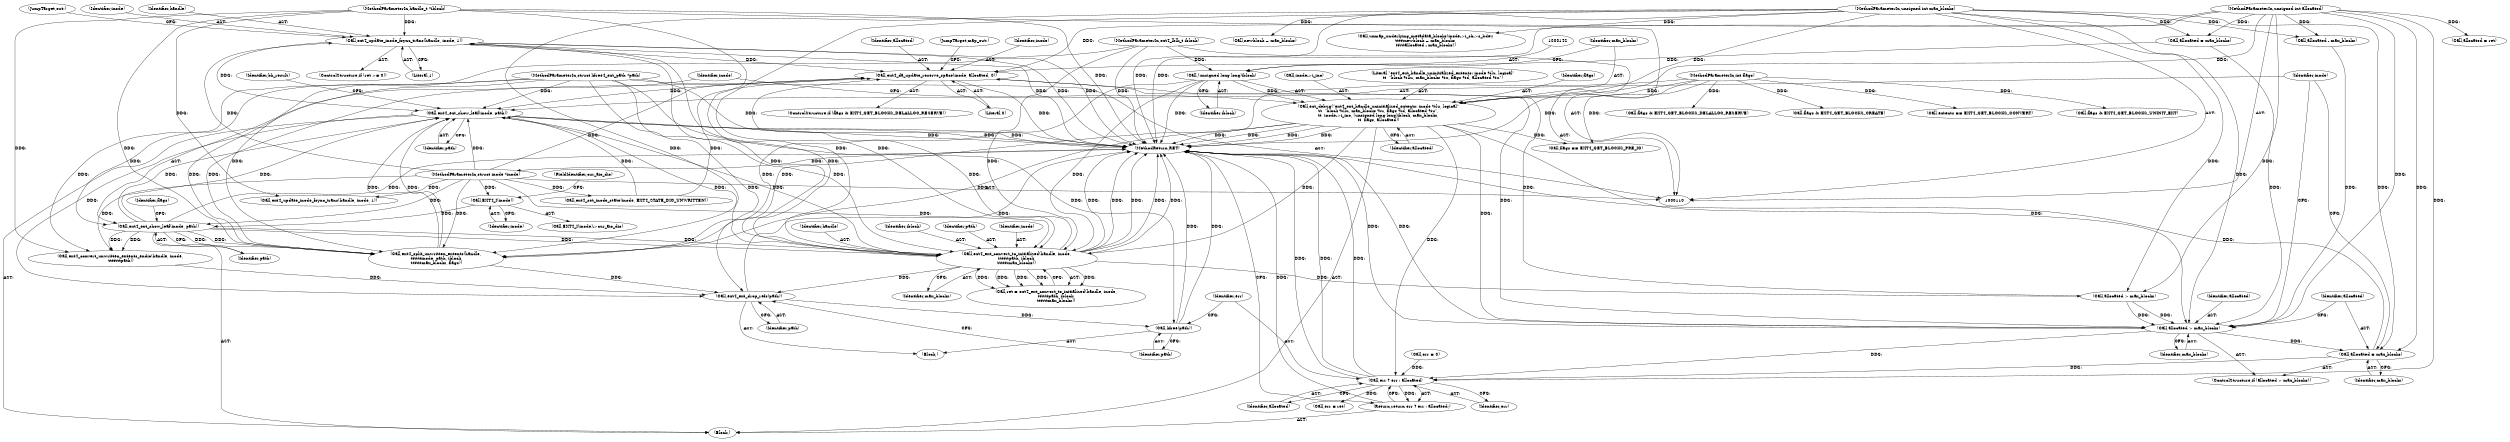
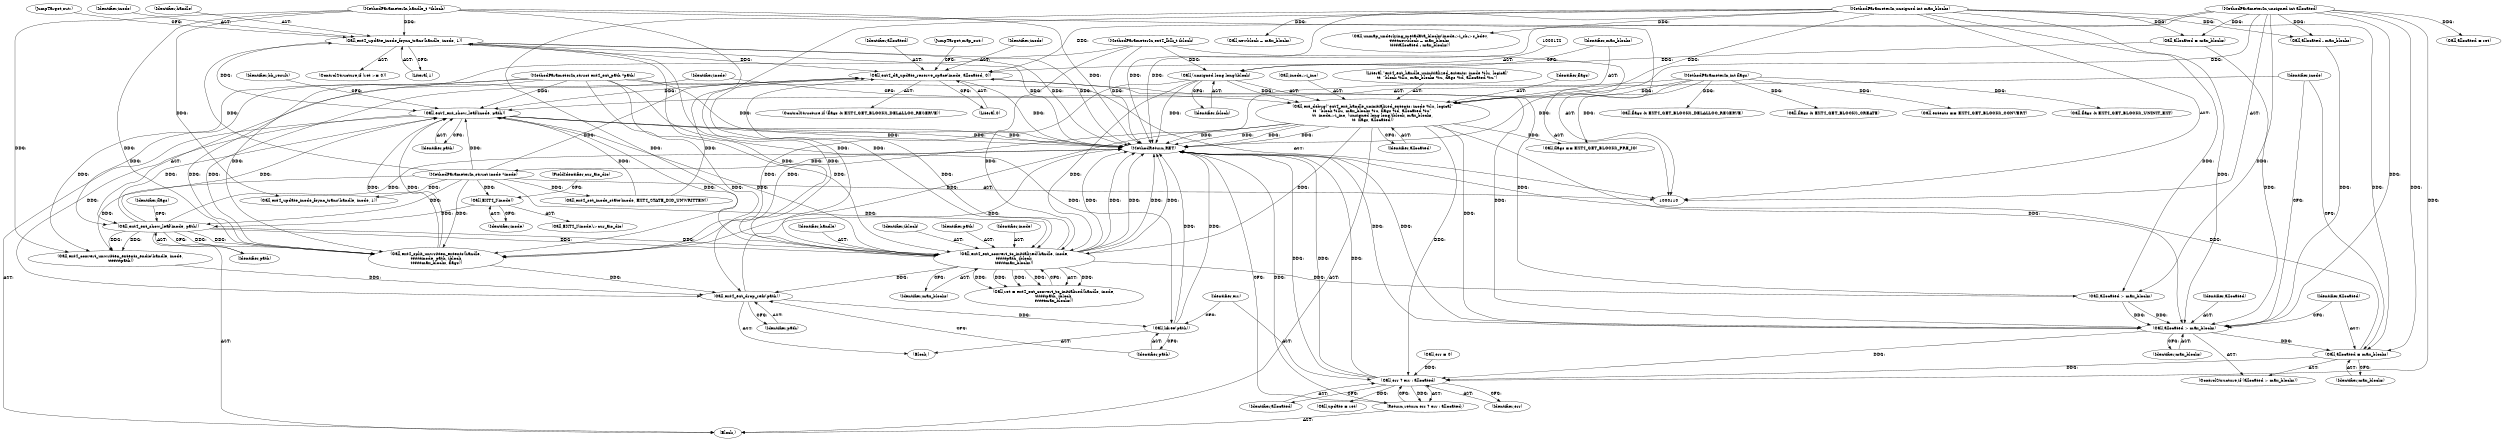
  digraph {
    n1 [label="(Call,ext4_update_inode_fsync_trans(handle, inode, 1))"]
    n2 [label="(Call,ext4_da_update_reserve_space(inode, allocated, 0))"]
    n3 [label="(Call,ext4_ext_show_leaf(inode, path))"]
    n4 [label="(ControlStructure,if (ret >= 0))"]
    n5 [label="(MethodReturn,RET)"]
    n6 [label="(Literal,1)"]
    n7 [label="(Call,allocated > max_blocks)"]
    n8 [label="(ControlStructure,if (flags & EXT4_GET_BLOCKS_DELALLOC_RESERVE))"]
    n9 [label="(Literal,0)"]
    n10 [label="(Call,ext4_ext_drop_refs(path))"]
    n11 [label="(Block,)"]
    n12 [label="(Identifier,path)"]
    n13 [label="(MethodParameterIn,struct inode *inode)"]
    n14 [label="(Return,return err ? err : allocated;)"]
    n15 [label="(Call,ext4_ext_convert_to_initialized(handle, inode,\n\t\t\t\t\t\tpath, iblock,\n\t\t\t\t\t\tmax_blocks))"]
    n16 [label="(Identifier,max_blocks)"]
    n17 [label="(Call,ret = ext4_ext_convert_to_initialized(handle, inode,\n\t\t\t\t\t\tpath, iblock,\n\t\t\t\t\t\tmax_blocks))"]
    n18 [label="(Call,allocated > max_blocks)"]
    n19 [label="(Call,kfree(path))"]
    n20 [label="(Block,)"]
    n21 [label="(Identifier,path)"]
    n22 [label="(MethodParameterIn,handle_t *iblock)"]
    n23 [label="(Call,ext4_convert_unwritten_extents_endio(handle, inode,\n \t\t\t\t\t\t\tpath))"]
    n24 [label="(Call,ext4_split_unwritten_extents(handle,\n \t\t\t\t\t\tinode, path, iblock,\n \t\t\t\t\t\tmax_blocks, flags))"]
    n25 [label="(Call,ext4_update_inode_fsync_trans(handle, inode, 1))"]
    1000110
    n27 [label="(Call,ext4_ext_show_leaf(inode, path))"]
    n28 [label="(Identifier,path)"]
    n29 [label="(Call,EXT4_I(inode))"]
    n30 [label="(Call,EXT4_I(inode)->cur_aio_dio)"]
    n31 [label="(Identifier,inode)"]
    n32 [label="(Call,ext4_set_inode_state(inode, EXT4_STATE_DIO_UNWRITTEN))"]
-   n33 [label="(MethodParameterIn,struct kfree4_ext_path *path)"]
+   n33 [label="(MethodParameterIn,struct ext4_ext_path *path)"]
    n34 [label="(Identifier,path)"]
    n35 [label="(Call,(unsigned long long)iblock)"]
    n36 [label="(Call,ext_debug(\"ext4_ext_handle_uninitialized_extents: inode %lu, logical\"\n\t\t  \"block %llu, max_blocks %u, flags %d, allocated %u\",\n\t\t  inode->i_ino, (unsigned long long)iblock, max_blocks,\n\t\t  flags, allocated))"]
    n37 [label="(Identifier,iblock)"]
    n38 [label="(Call,err ? err : allocated)"]
    n39 [label="(Identifier,allocated)"]
    n40 [label="(Call,flags == EXT4_GET_BLOCKS_PRE_IO)"]
    n41 [label="(MethodParameterIn,ext4_lblk_t iblock)"]
    n42 [label="(Call,allocated = max_blocks)"]
    n43 [label="(ControlStructure,if (allocated > max_blocks))"]
    n44 [label="(Identifier,max_blocks)"]
    n45 [label="(Identifier,err)"]
    n46 [label="(Identifier,allocated)"]
-   n47 [label="(Call,err = ret)"]
+   n47 [label="(Call,update = ret)"]
    n48 [label="(MethodParameterIn,unsigned int max_blocks)"]
    n49 [label="(Call,newblock + max_blocks)"]
    n50 [label="(Call,allocated = max_blocks)"]
    n51 [label="(Call,unmap_underlying_metadata_blocks(inode->i_sb->s_bdev,\n\t\t\t\t\tnewblock + max_blocks,\n\t\t\t\t\tallocated - max_blocks))"]
    n52 [label="(Call,allocated - max_blocks)"]
    n53 [label="(Identifier,max_blocks)"]
    n54 [label="(MethodParameterIn,int flags)"]
    n55 [label="(Call,flags & EXT4_GET_BLOCKS_DELALLOC_RESERVE)"]
    n56 [label="(Call,flags & EXT4_GET_BLOCKS_CREATE)"]
    n57 [label="(Call,extents == EXT4_GET_BLOCKS_CONVERT)"]
    n58 [label="(Call,flags & EXT4_GET_BLOCKS_UNINIT_EXT)"]
    n59 [label="(MethodParameterIn,unsigned int allocated)"]
    n60 [label="(Call,allocated = ret)"]
    n61 [label="(Identifier,handle)"]
    n62 [label="(Identifier,iblock)"]
    n63 [label="(Identifier,allocated)"]
    n64 [label="(JumpTarget,map_out:)"]
    n65 [label="(Identifier,path)"]
    n66 [label="(Identifier,inode)"]
    n67 [label="(Identifier,inode)"]
    n68 [label="(Identifier,handle)"]
    n69 [label="(Identifier,max_blocks)"]
    n70 [label="(Call,err = 0)"]
    n71 [label="(Identifier,inode)"]
    n72 [label="(Identifier,allocated)"]
    n73 [label="(Identifier,bh_result)"]
    n74 [label="(FieldIdentifier,cur_aio_dio)"]
    n75 [label="(Identifier,allocated)"]
    n76 [label="(JumpTarget,out:)"]
    n77 [label="(Identifier,flags)"]
    n78 [label="(Identifier,inode)"]
    n79 [label="(Call,inode->i_ino)"]
    n80 [label="(Literal,\"ext4_ext_handle_uninitialized_extents: inode %lu, logical\"\n\t\t  \"block %llu, max_blocks %u, flags %d, allocated %u\")"]
    n81 [label="(Identifier,inode)"]
    n82 [label="(Identifier,flags)"]
    n83 [label="(Identifier,err)"]
    1000142
    n1 -> n2 [label="DDG: "]
    n1 -> n3 [label="DDG: "]
    n1 -> n4 [label="AST: "]
    n1 -> n5 [label="DDG: "]
    n1 -> n5 [label="DDG: "]
    n1 -> n5 [label="DDG: "]
    n1 -> n6 [label="CFG: "]
    n2 -> n3 [label="DDG: "]
    n2 -> n5 [label="DDG: "]
    n2 -> n7 [label="DDG: "]
    n2 -> n8 [label="AST: "]
-   n2 -> n9 [label="AST: "]
+   n2 -> n9 [label="CFG: "]
    n3 -> n5 [label="DDG: "]
    n3 -> n5 [label="DDG: "]
    n3 -> n5 [label="DDG: "]
    n3 -> n10 [label="DDG: "]
    n3 -> n11 [label="AST: "]
    n3 -> n12 [label="CFG: "]
    n5 -> n13 [label="DDG: "]
    n5 -> n14 [label="CFG: "]
    n6 -> n1 [label="AST: "]
    n7 -> n5 [label="DDG: "]
    n7 -> n5 [label="DDG: "]
    n7 -> n38 [label="DDG: "]
    n7 -> n42 [label="DDG: "]
    n7 -> n43 [label="AST: "]
    n7 -> n44 [label="CFG: "]
    n9 -> n2 [label="AST: "]
    n10 -> n5 [label="DDG: "]
    n10 -> n19 [label="DDG: "]
    n10 -> n20 [label="AST: "]
    n10 -> n21 [label="CFG: "]
    n12 -> n3 [label="AST: "]
    n13 -> n1 [label="DDG: "]
    n13 -> n2 [label="DDG: "]
    n13 -> n3 [label="DDG: "]
    n13 -> n15 [label="DDG: "]
    n13 -> n23 [label="DDG: "]
    n13 -> n24 [label="DDG: "]
    n13 -> n25 [label="DDG: "]
    n13 -> 1000110 [label="AST: "]
    n13 -> n27 [label="DDG: "]
    n13 -> n29 [label="DDG: "]
    n13 -> n32 [label="DDG: "]
    n14 -> n5 [label="DDG: "]
    n14 -> n11 [label="AST: "]
    n14 -> n38 [label="CFG: "]
    n15 -> n1 [label="DDG: "]
    n15 -> n1 [label="DDG: "]
    n15 -> n2 [label="DDG: "]
    n15 -> n3 [label="DDG: "]
    n15 -> n3 [label="DDG: "]
    n15 -> n5 [label="DDG: "]
    n15 -> n5 [label="DDG: "]
    n15 -> n5 [label="DDG: "]
    n15 -> n5 [label="DDG: "]
    n15 -> n5 [label="DDG: "]
    n15 -> n10 [label="DDG: "]
    n15 -> n16 [label="CFG: "]
    n15 -> n17 [label="AST: "]
    n15 -> n17 [label="DDG: "]
    n15 -> n17 [label="DDG: "]
    n15 -> n17 [label="DDG: "]
    n15 -> n17 [label="DDG: "]
    n15 -> n17 [label="DDG: "]
    n15 -> n18 [label="DDG: "]
    n16 -> n15 [label="AST: "]
    n17 -> n15 [label="CFG: "]
    n18 -> n2 [label="DDG: "]
    n18 -> n7 [label="DDG: "]
    n18 -> n7 [label="DDG: "]
    n19 -> n5 [label="DDG: "]
    n19 -> n5 [label="DDG: "]
    n19 -> n20 [label="AST: "]
    n19 -> n34 [label="CFG: "]
    n21 -> n10 [label="AST: "]
    n22 -> n1 [label="DDG: "]
    n22 -> n5 [label="DDG: "]
    n22 -> n15 [label="DDG: "]
    n22 -> n23 [label="DDG: "]
    n22 -> n24 [label="DDG: "]
    n22 -> n25 [label="DDG: "]
    n22 -> 1000110 [label="AST: "]
    n23 -> n10 [label="DDG: "]
    n24 -> n2 [label="DDG: "]
    n24 -> n3 [label="DDG: "]
    n24 -> n3 [label="DDG: "]
    n24 -> n10 [label="DDG: "]
    n27 -> n3 [label="DDG: "]
    n27 -> n3 [label="DDG: "]
    n27 -> n5 [label="DDG: "]
    n27 -> n11 [label="AST: "]
    n27 -> n15 [label="DDG: "]
    n27 -> n15 [label="DDG: "]
    n27 -> n23 [label="DDG: "]
    n27 -> n23 [label="DDG: "]
    n27 -> n24 [label="DDG: "]
    n27 -> n24 [label="DDG: "]
    n27 -> n28 [label="CFG: "]
    n28 -> n27 [label="AST: "]
    n29 -> n27 [label="DDG: "]
    n29 -> n30 [label="AST: "]
    n29 -> n31 [label="CFG: "]
    n31 -> n29 [label="AST: "]
    n32 -> n2 [label="DDG: "]
    n32 -> n3 [label="DDG: "]
    n33 -> n3 [label="DDG: "]
    n33 -> n5 [label="DDG: "]
    n33 -> n10 [label="DDG: "]
    n33 -> n15 [label="DDG: "]
    n33 -> n19 [label="DDG: "]
    n33 -> n23 [label="DDG: "]
    n33 -> n24 [label="DDG: "]
    n33 -> 1000110 [label="AST: "]
    n33 -> n27 [label="DDG: "]
    n34 -> n10 [label="CFG: "]
    n34 -> n19 [label="AST: "]
    n35 -> n5 [label="DDG: "]
    n35 -> n15 [label="DDG: "]
    n35 -> n24 [label="DDG: "]
    n35 -> n36 [label="AST: "]
    n35 -> n36 [label="DDG: "]
    n35 -> n37 [label="CFG: "]
    n36 -> n5 [label="DDG: "]
    n36 -> n5 [label="DDG: "]
    n36 -> n5 [label="DDG: "]
    n36 -> n5 [label="DDG: "]
    n36 -> n7 [label="DDG: "]
    n36 -> n7 [label="DDG: "]
    n36 -> n11 [label="AST: "]
    n36 -> n15 [label="DDG: "]
    n36 -> n24 [label="DDG: "]
    n36 -> n38 [label="DDG: "]
    n36 -> n39 [label="CFG: "]
    n36 -> n40 [label="DDG: "]
    n37 -> n35 [label="AST: "]
    n38 -> n5 [label="DDG: "]
    n38 -> n5 [label="DDG: "]
    n38 -> n5 [label="DDG: "]
    n38 -> n14 [label="AST: "]
    n38 -> n14 [label="DDG: "]
    n38 -> n45 [label="CFG: "]
    n38 -> n46 [label="CFG: "]
    n38 -> n47 [label="DDG: "]
    n39 -> n36 [label="AST: "]
    n41 -> n5 [label="DDG: "]
    n41 -> n15 [label="DDG: "]
    n41 -> n24 [label="DDG: "]
    n41 -> 1000110 [label="AST: "]
    n41 -> n35 [label="DDG: "]
    n42 -> n5 [label="DDG: "]
    n42 -> n38 [label="DDG: "]
    n42 -> n43 [label="AST: "]
    n42 -> n53 [label="CFG: "]
    n44 -> n7 [label="AST: "]
    n45 -> n38 [label="AST: "]
    n46 -> n38 [label="AST: "]
    n48 -> n5 [label="DDG: "]
    n48 -> n7 [label="DDG: "]
    n48 -> n15 [label="DDG: "]
    n48 -> n18 [label="DDG: "]
    n48 -> n24 [label="DDG: "]
    n48 -> 1000110 [label="AST: "]
    n48 -> n36 [label="DDG: "]
    n48 -> n42 [label="DDG: "]
    n48 -> n49 [label="DDG: "]
    n48 -> n50 [label="DDG: "]
    n48 -> n51 [label="DDG: "]
    n48 -> n52 [label="DDG: "]
    n50 -> n2 [label="DDG: "]
    n50 -> n7 [label="DDG: "]
    n52 -> n7 [label="DDG: "]
    n53 -> n42 [label="AST: "]
    n54 -> n5 [label="DDG: "]
    n54 -> n24 [label="DDG: "]
    n54 -> n36 [label="DDG: "]
    n54 -> n40 [label="DDG: "]
    n54 -> n55 [label="DDG: "]
    n54 -> n56 [label="DDG: "]
    n54 -> n57 [label="DDG: "]
    n54 -> n58 [label="DDG: "]
    n59 -> n2 [label="DDG: "]
    n59 -> n5 [label="DDG: "]
    n59 -> n7 [label="DDG: "]
    n59 -> n18 [label="DDG: "]
    n59 -> 1000110 [label="AST: "]
    n59 -> n36 [label="DDG: "]
    n59 -> n38 [label="DDG: "]
    n59 -> n42 [label="DDG: "]
    n59 -> n50 [label="DDG: "]
    n59 -> n52 [label="DDG: "]
    n59 -> n60 [label="DDG: "]
    n61 -> n15 [label="AST: "]
    n62 -> n15 [label="AST: "]
    n63 -> n2 [label="AST: "]
    n64 -> n2 [label="CFG: "]
    n65 -> n15 [label="AST: "]
    n66 -> n2 [label="AST: "]
    n67 -> n3 [label="AST: "]
    n67 -> n7 [label="CFG: "]
    n67 -> n42 [label="CFG: "]
    n68 -> n1 [label="AST: "]
    n69 -> n35 [label="CFG: "]
    n69 -> n36 [label="AST: "]
    n70 -> n38 [label="DDG: "]
    n71 -> n15 [label="AST: "]
    n72 -> n7 [label="CFG: "]
    n72 -> n42 [label="AST: "]
    n73 -> n3 [label="CFG: "]
    n74 -> n29 [label="CFG: "]
    n75 -> n7 [label="AST: "]
    n76 -> n1 [label="CFG: "]
    n77 -> n27 [label="CFG: "]
    n78 -> n1 [label="AST: "]
    n79 -> n36 [label="AST: "]
    n80 -> n36 [label="AST: "]
    n81 -> n27 [label="AST: "]
    n81 -> n36 [label="CFG: "]
    n82 -> n36 [label="AST: "]
    n83 -> n19 [label="CFG: "]
    n83 -> n38 [label="AST: "]
    1000142 -> n35 [label="AST: "]
  }
